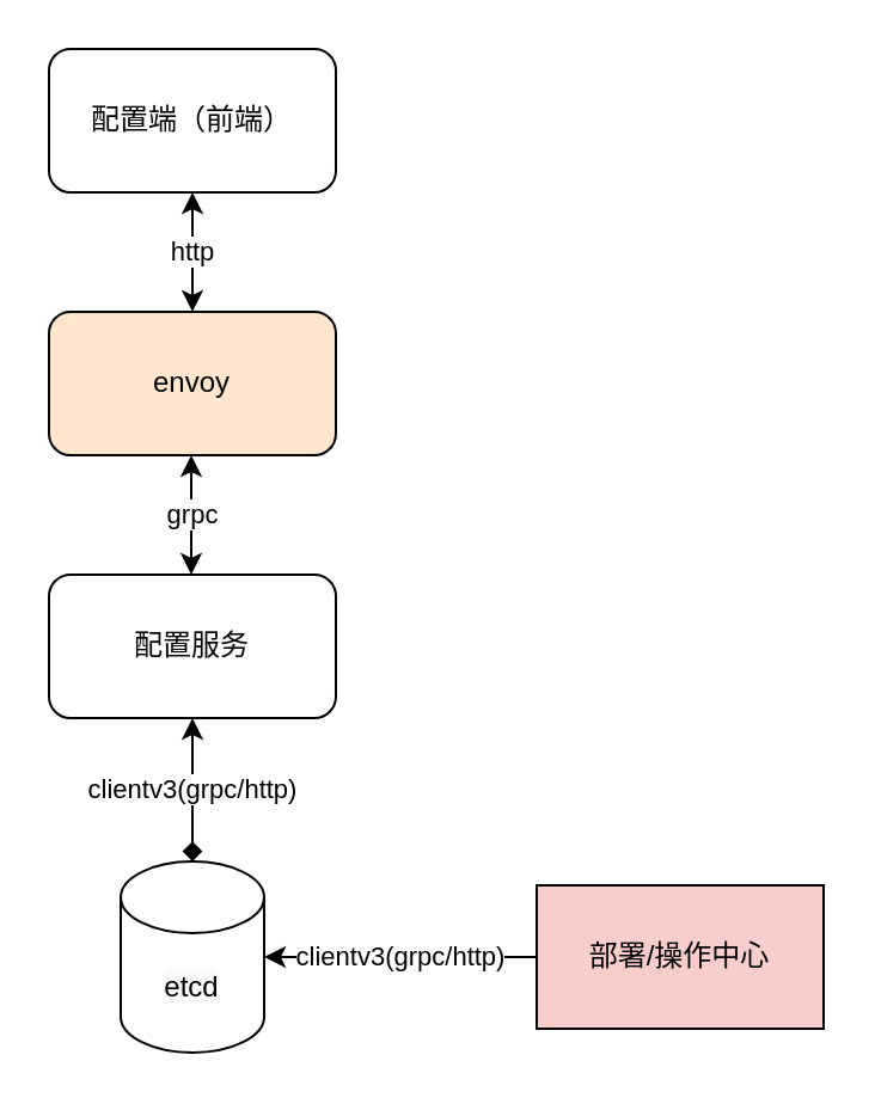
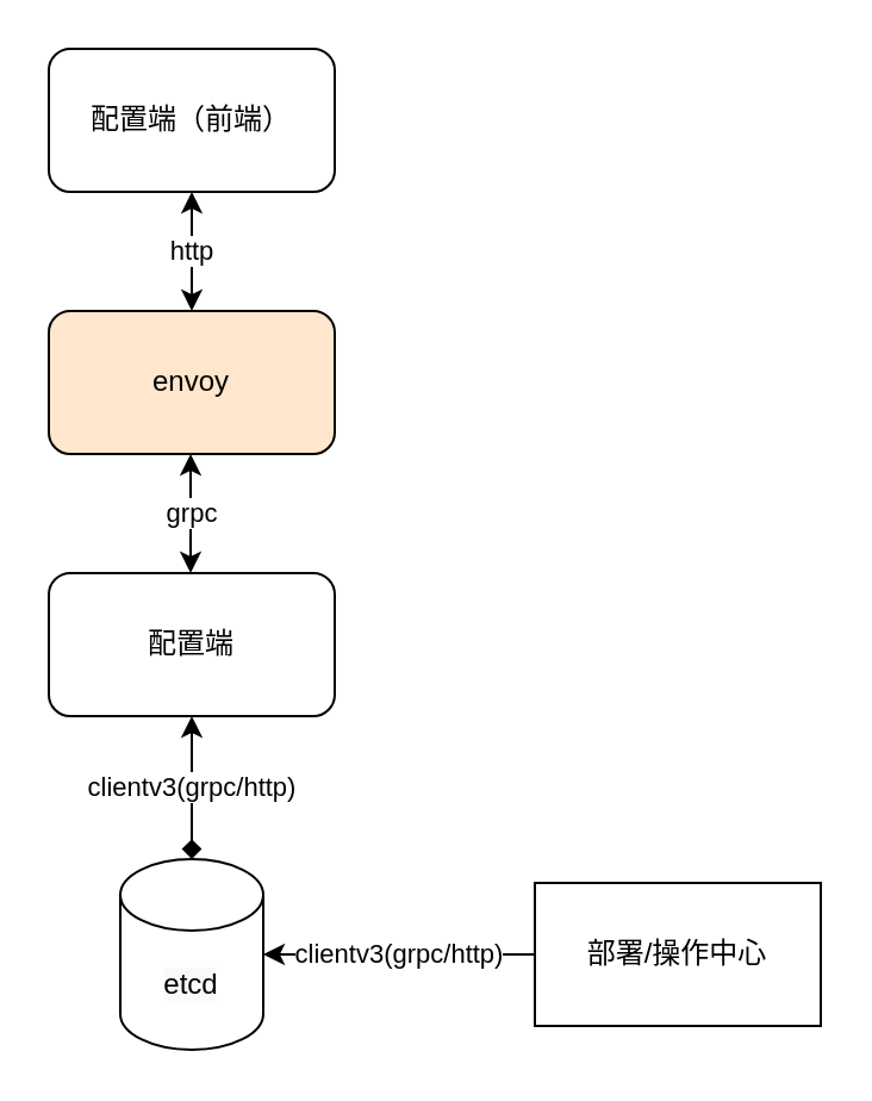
  <mxCell id="0" />
  <mxCell id="1" parent="0" />
- <mxCell id="2" value="配置服务" style="rounded=1;whiteSpace=wrap;html=1;" parent="1" vertex="1"><mxGeometry x="20" y="240" width="120" height="60" as="geometry" /></mxCell>
+ <mxCell id="2" value="配置端" style="rounded=1;whiteSpace=wrap;html=1;" parent="1" vertex="1"><mxGeometry x="20" y="240" width="120" height="60" as="geometry" /></mxCell>
  <mxCell id="3" value="clientv3(grpc/http)" style="endArrow=diamond;html=1;startArrow=classic;startFill=1;" parent="1" source="2" target="6" edge="1"><mxGeometry width="50" height="50" relative="1" as="geometry"><mxPoint x="51" y="200" as="sourcePoint" /><mxPoint x="221" y="375" as="targetPoint" /></mxGeometry></mxCell>
  <mxCell id="4" value="配置端（前端）" style="rounded=1;whiteSpace=wrap;html=1;" parent="1" vertex="1"><mxGeometry x="20" y="20" width="120" height="60" as="geometry" /></mxCell>
  <mxCell id="5" value="http" style="endArrow=classic;html=1;horizontal=1;startArrow=classic;startFill=1;" parent="1" source="4" target="9" edge="1"><mxGeometry width="50" height="50" relative="1" as="geometry"><mxPoint x="-26" y="130" as="sourcePoint" /><mxPoint x="-26" y="240" as="targetPoint" /></mxGeometry></mxCell>
  <mxCell id="6" value="&lt;span style=&quot;color: rgb(0 , 0 , 0) ; font-family: &amp;#34;helvetica&amp;#34; ; font-size: 12px ; font-style: normal ; font-weight: 400 ; letter-spacing: normal ; text-align: center ; text-indent: 0px ; text-transform: none ; word-spacing: 0px ; background-color: rgb(248 , 249 , 250) ; display: inline ; float: none&quot;&gt;etcd&lt;/span&gt;" style="shape=cylinder3;whiteSpace=wrap;html=1;boundedLbl=1;backgroundOutline=1;size=15;" parent="1" vertex="1"><mxGeometry x="50" y="360" width="60" height="80" as="geometry" /></mxCell>
  <mxCell id="7" value="&lt;meta charset=&quot;utf-8&quot;&gt;&lt;span style=&quot;color: rgb(0, 0, 0); font-family: helvetica; font-size: 11px; font-style: normal; font-weight: 400; letter-spacing: normal; text-align: center; text-indent: 0px; text-transform: none; word-spacing: 0px; background-color: rgb(255, 255, 255); display: inline; float: none;&quot;&gt;clientv3(grpc/http)&lt;/span&gt;" style="edgeStyle=orthogonalEdgeStyle;rounded=0;orthogonalLoop=1;jettySize=auto;html=1;entryX=1;entryY=0.5;entryDx=0;entryDy=0;entryPerimeter=0;startArrow=none;startFill=0;endArrow=classic;endFill=1;exitX=0;exitY=0.5;exitDx=0;exitDy=0;" parent="1" source="8" target="6" edge="1"><mxGeometry relative="1" as="geometry" /></mxCell>
- <mxCell id="8" value="部署/操作中心" style="rounded=0;whiteSpace=wrap;html=1;fillColor=#f8cecc;" parent="1" vertex="1"><mxGeometry x="224" y="370" width="120" height="60" as="geometry" /></mxCell>
+ <mxCell id="8" value="部署/操作中心" style="rounded=0;whiteSpace=wrap;html=1;" parent="1" vertex="1"><mxGeometry x="224" y="370" width="120" height="60" as="geometry" /></mxCell>
  <mxCell id="9" value="envoy" style="rounded=1;whiteSpace=wrap;html=1;fillColor=#ffe6cc;" parent="1" vertex="1"><mxGeometry x="20" y="130" width="120" height="60" as="geometry" /></mxCell>
  <mxCell id="10" value="grpc" style="endArrow=classic;html=1;horizontal=1;startArrow=classic;startFill=1;" parent="1" edge="1"><mxGeometry width="50" height="50" relative="1" as="geometry"><mxPoint x="79.5" y="190" as="sourcePoint" /><mxPoint x="79.5" y="240" as="targetPoint" /></mxGeometry></mxCell>
